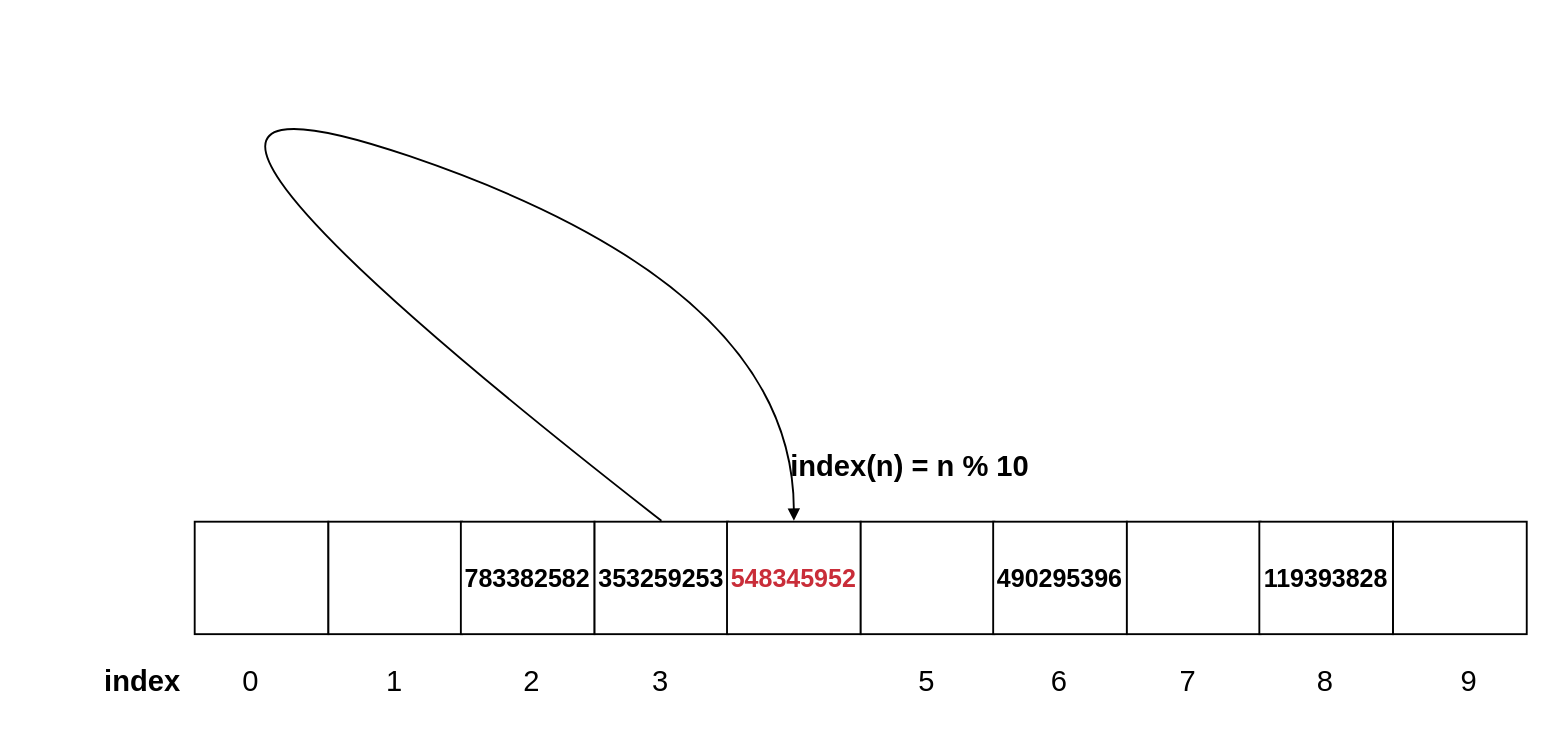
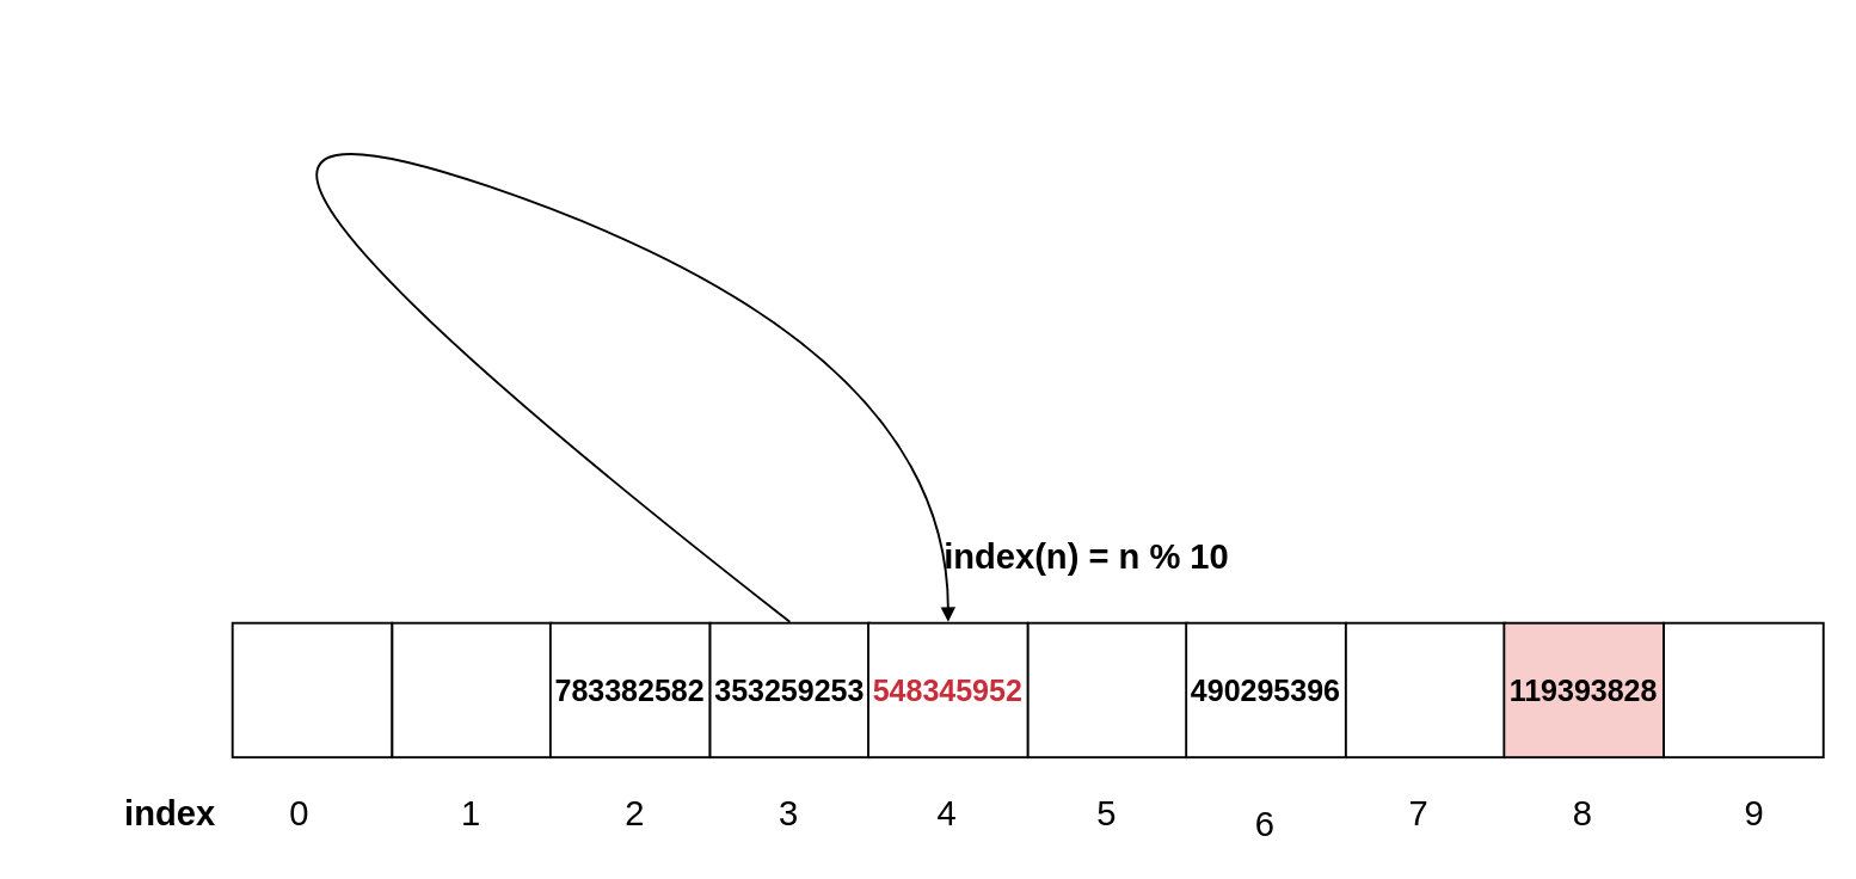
  <mxCell id="0" />
  <mxCell id="1" parent="0" />
  <mxCell id="2" value="" style="html=1;overflow=block;blockSpacing=1;whiteSpace=wrap;fontSize=13;spacing=3.8;strokeOpacity=100;strokeWidth=1.5;" vertex="1" parent="1"><mxGeometry x="155" y="417" width="107" height="90" as="geometry" /></mxCell>
  <mxCell id="3" value="" style="html=1;overflow=block;blockSpacing=1;whiteSpace=wrap;fontSize=13;spacing=3.8;strokeOpacity=100;strokeWidth=1.5;" vertex="1" parent="1"><mxGeometry x="262" y="417" width="107" height="90" as="geometry" /></mxCell>
  <mxCell id="4" value="783382582" style="html=1;overflow=block;blockSpacing=1;whiteSpace=wrap;fontSize=20;fontColor=default;fontStyle=1;spacing=3.8;strokeOpacity=100;strokeWidth=1.5;" vertex="1" parent="1"><mxGeometry x="368" y="417" width="107" height="90" as="geometry" /></mxCell>
  <mxCell id="5" value="353259253" style="html=1;overflow=block;blockSpacing=1;whiteSpace=wrap;fontSize=20;fontColor=default;fontStyle=1;spacing=3.8;strokeOpacity=100;strokeWidth=1.5;" vertex="1" parent="1"><mxGeometry x="475" y="417" width="107" height="90" as="geometry" /></mxCell>
  <mxCell id="6" value="548345952" style="html=1;overflow=block;blockSpacing=1;whiteSpace=wrap;fontSize=20;fontColor=#c92d39;fontStyle=1;spacing=3.8;strokeOpacity=100;strokeWidth=1.5;" vertex="1" parent="1"><mxGeometry x="581" y="417" width="107" height="90" as="geometry" /></mxCell>
  <mxCell id="7" value="" style="html=1;overflow=block;blockSpacing=1;whiteSpace=wrap;fontSize=13;spacing=3.8;strokeOpacity=100;strokeWidth=1.5;" vertex="1" parent="1"><mxGeometry x="688" y="417" width="107" height="90" as="geometry" /></mxCell>
  <mxCell id="8" value="490295396" style="html=1;overflow=block;blockSpacing=1;whiteSpace=wrap;fontSize=20;fontColor=default;fontStyle=1;spacing=3.8;strokeOpacity=100;strokeWidth=1.5;" vertex="1" parent="1"><mxGeometry x="794" y="417" width="107" height="90" as="geometry" /></mxCell>
  <mxCell id="9" value="" style="html=1;overflow=block;blockSpacing=1;whiteSpace=wrap;fontSize=13;spacing=3.8;strokeOpacity=100;strokeWidth=1.5;" vertex="1" parent="1"><mxGeometry x="901" y="417" width="107" height="90" as="geometry" /></mxCell>
- <mxCell id="10" value="119393828" style="html=1;overflow=block;blockSpacing=1;whiteSpace=wrap;fontSize=20;fontColor=default;fontStyle=1;spacing=3.8;strokeOpacity=100;strokeWidth=1.5;" vertex="1" parent="1"><mxGeometry x="1007" y="417" width="107" height="90" as="geometry" /></mxCell>
+ <mxCell id="10" value="119393828" style="html=1;overflow=block;blockSpacing=1;whiteSpace=wrap;fontSize=20;fontColor=default;fontStyle=1;spacing=3.8;strokeOpacity=100;strokeWidth=1.5;fillColor=#f8cecc;" vertex="1" parent="1"><mxGeometry x="1007" y="417" width="107" height="90" as="geometry" /></mxCell>
  <mxCell id="11" value="" style="html=1;overflow=block;blockSpacing=1;whiteSpace=wrap;fontSize=13;spacing=3.8;strokeOpacity=100;strokeWidth=1.5;" vertex="1" parent="1"><mxGeometry x="1114" y="417" width="107" height="90" as="geometry" /></mxCell>
  <mxCell id="12" value="0" style="html=1;overflow=block;blockSpacing=1;whiteSpace=wrap;fontSize=23.3;fontColor=default;spacing=3.8;strokeOpacity=0;fillOpacity=0;fillColor=#ffffff;strokeWidth=1.5;" vertex="1" parent="1"><mxGeometry x="185" y="522" width="30" height="45" as="geometry" /></mxCell>
  <mxCell id="13" value="1" style="html=1;overflow=block;blockSpacing=1;whiteSpace=wrap;fontSize=23.3;fontColor=default;spacing=3.8;strokeOpacity=0;fillOpacity=0;fillColor=#ffffff;strokeWidth=1.5;" vertex="1" parent="1"><mxGeometry x="300" y="522" width="30" height="45" as="geometry" /></mxCell>
  <mxCell id="14" value="2" style="html=1;overflow=block;blockSpacing=1;whiteSpace=wrap;fontSize=23.3;fontColor=default;spacing=3.8;strokeOpacity=0;fillOpacity=0;fillColor=#ffffff;strokeWidth=1.5;" vertex="1" parent="1"><mxGeometry x="410" y="522" width="30" height="45" as="geometry" /></mxCell>
  <mxCell id="15" value="3" style="html=1;overflow=block;blockSpacing=1;whiteSpace=wrap;fontSize=23.3;fontColor=default;spacing=3.8;strokeOpacity=0;fillOpacity=0;fillColor=#ffffff;strokeWidth=1.5;" vertex="1" parent="1"><mxGeometry x="513" y="522" width="30" height="45" as="geometry" /></mxCell>
+ <mxCell id="16" value="4" style="html=1;overflow=block;blockSpacing=1;whiteSpace=wrap;fontSize=23.3;fontColor=default;spacing=3.8;strokeOpacity=0;fillOpacity=0;fillColor=#ffffff;strokeWidth=1.5;" vertex="1" parent="1"><mxGeometry x="619" y="522" width="30" height="45" as="geometry" /></mxCell>
  <mxCell id="17" value="5" style="html=1;overflow=block;blockSpacing=1;whiteSpace=wrap;fontSize=23.3;fontColor=default;spacing=3.8;strokeOpacity=0;fillOpacity=0;fillColor=#ffffff;strokeWidth=1.5;" vertex="1" parent="1"><mxGeometry x="726" y="522" width="30" height="45" as="geometry" /></mxCell>
- <mxCell id="18" value="6" style="html=1;overflow=block;blockSpacing=1;whiteSpace=wrap;fontSize=23.3;fontColor=default;spacing=3.8;strokeOpacity=0;fillOpacity=0;fillColor=#ffffff;strokeWidth=1.5;" vertex="1" parent="1"><mxGeometry x="832" y="522" width="30" height="45" as="geometry" /></mxCell>
+ <mxCell id="18" value="6" style="html=1;overflow=block;blockSpacing=1;whiteSpace=wrap;fontSize=23.3;fontColor=default;spacing=3.8;strokeOpacity=0;fillOpacity=0;fillColor=#ffffff;strokeWidth=1.5;" vertex="1" parent="1"><mxGeometry x="832" y="522" width="30" height="60" as="geometry" /></mxCell>
  <mxCell id="19" value="7" style="html=1;overflow=block;blockSpacing=1;whiteSpace=wrap;fontSize=23.3;fontColor=default;spacing=3.8;strokeOpacity=0;fillOpacity=0;fillColor=#ffffff;strokeWidth=1.5;" vertex="1" parent="1"><mxGeometry x="935" y="522" width="30" height="45" as="geometry" /></mxCell>
  <mxCell id="20" value="8" style="html=1;overflow=block;blockSpacing=1;whiteSpace=wrap;fontSize=23.3;fontColor=default;spacing=3.8;strokeOpacity=0;fillOpacity=0;fillColor=#ffffff;strokeWidth=1.5;" vertex="1" parent="1"><mxGeometry x="1045" y="522" width="30" height="45" as="geometry" /></mxCell>
  <mxCell id="21" value="9" style="html=1;overflow=block;blockSpacing=1;whiteSpace=wrap;fontSize=23.3;fontColor=default;spacing=3.8;strokeOpacity=0;fillOpacity=0;fillColor=#ffffff;strokeWidth=1.5;" vertex="1" parent="1"><mxGeometry x="1160" y="522" width="30" height="45" as="geometry" /></mxCell>
  <mxCell id="22" value="index" style="html=1;overflow=block;blockSpacing=1;whiteSpace=wrap;fontSize=23.3;fontColor=default;fontStyle=1;spacing=3.8;strokeOpacity=0;fillOpacity=0;fillColor=#ffffff;strokeWidth=1.5;" vertex="1" parent="1"><mxGeometry x="80" y="522" width="30" height="45" as="geometry" /></mxCell>
  <mxCell id="23" value="index(n) = n % 10" style="html=1;overflow=block;blockSpacing=1;whiteSpace=wrap;fontSize=23.3;fontColor=default;fontStyle=1;spacing=3.8;strokeOpacity=0;fillOpacity=0;fillColor=#ffffff;strokeWidth=1.5;" vertex="1" parent="1"><mxGeometry x="593" y="327" width="269" height="92" as="geometry" /></mxCell>
  <mxCell id="24" value="" style="html=1;jettySize=18;whiteSpace=wrap;fontSize=13;strokeOpacity=100;strokeWidth=1.5;rounded=1;arcSize=0;curved=1;startArrow=none;endArrow=block;endFill=1;exitX=0.5;exitY=-0.008;exitPerimeter=0;entryX=0.5;entryY=-0.008;entryPerimeter=0;" edge="1" parent="1" source="5" target="6"><mxGeometry width="100" height="100" relative="1" as="geometry"><Array as="points"><mxPoint y="20" x="20" /><mxPoint x="634" y="229" /></Array></mxGeometry></mxCell>
